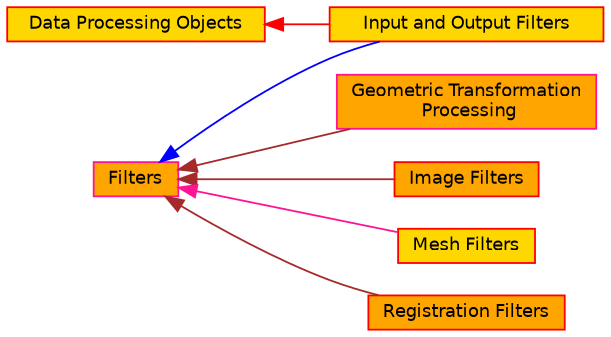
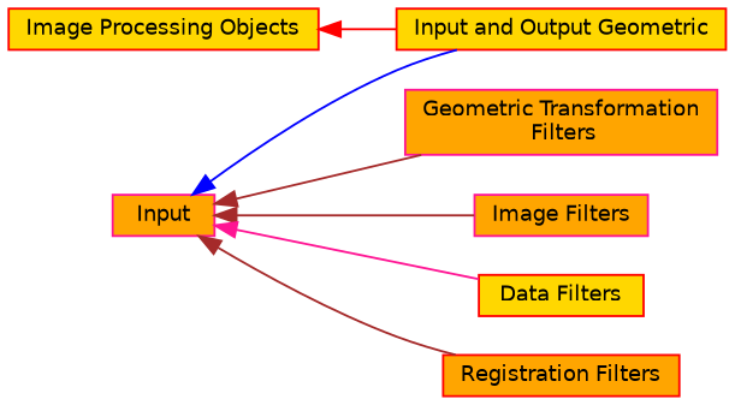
  digraph {
    rankdir=LR
    node [color=red fillcolor=orange fontname=Helvetica fontsize=10 shape=box style=filled]
    edge [color=brown dir=back fontname=Helvetica fontsize=10 labelfontname=Helvetica labelfontsize=10 shape=plaintext style=solid]
-   n1 [fillcolor=gold height=0.2 label="Data Processing Objects" width=0.4]
-   n2 [fillcolor=gold height=0.2 label="Input and Output Filters" width=0.4]
-   n3 [color=deeppink fontcolor=black height=0.2 label=Filters width=0.4]
-   n4 [color=deeppink height=0.2 label="Geometric Transformation\l Processing" width=0.4]
-   n5 [height=0.2 label="Image Filters" width=0.4]
-   n6 [fillcolor=gold height=0.2 label="Mesh Filters" width=0.4]
+   n1 [fillcolor=gold height=0.2 label="Image Processing Objects" width=0.4]
+   n2 [fillcolor=gold height=0.2 label="Input and Output Geometric" width=0.4]
+   n3 [color=deeppink fontcolor=black height=0.2 label=Input width=0.4]
+   n4 [color=deeppink height=0.2 label="Geometric Transformation\l Filters" width=0.4]
+   n5 [color=deeppink height=0.2 label="Image Filters" width=0.4]
+   n6 [fillcolor=gold height=0.2 label="Data Filters" width=0.4]
    n7 [height=0.2 label="Registration Filters" width=0.4]
    n1 -> n2 [color=red]
    n3 -> n2 [color=blue]
    n3 -> n4
    n3 -> n5
    n3 -> n6 [color=deeppink]
    n3 -> n7
  }
